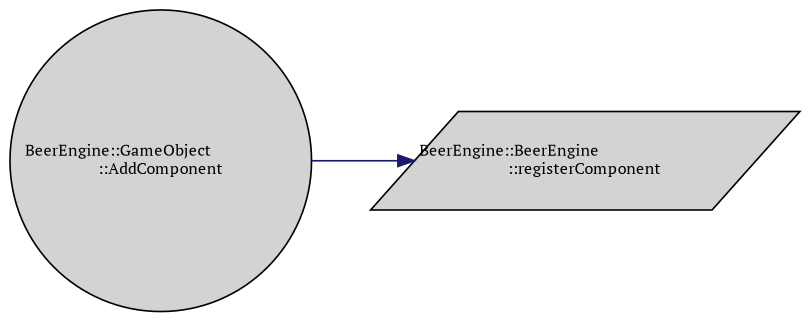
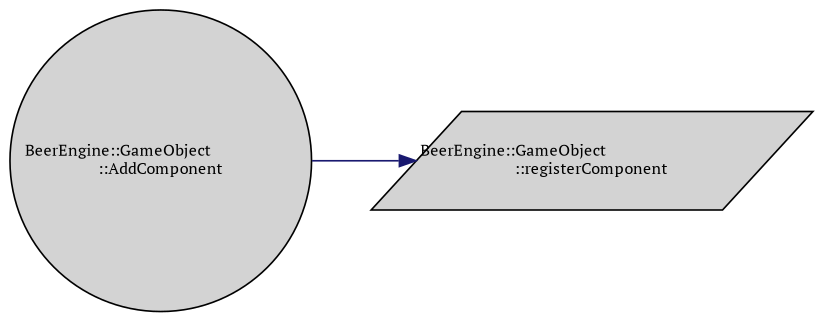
  digraph {
    rankdir=LR
    fontname="PT Serif"
    node [color=black fillcolor=lightgrey fontname="PT Serif" fontsize=10 style=filled]
    n1 [fontcolor=black height=0.2 label="BeerEngine::GameObject\l::AddComponent" shape=circle width=0.4]
-   n2 [height=0.2 label="BeerEngine::BeerEngine\l::registerComponent" shape=parallelogram width=0.4]
+   n2 [height=0.2 label="BeerEngine::GameObject\l::registerComponent" shape=parallelogram width=0.4]
    n1 -> n2 [color=midnightblue fontname="PT Serif" fontsize=10 labelfontname=Helvetica labelfontsize=10 style=solid]
  }
